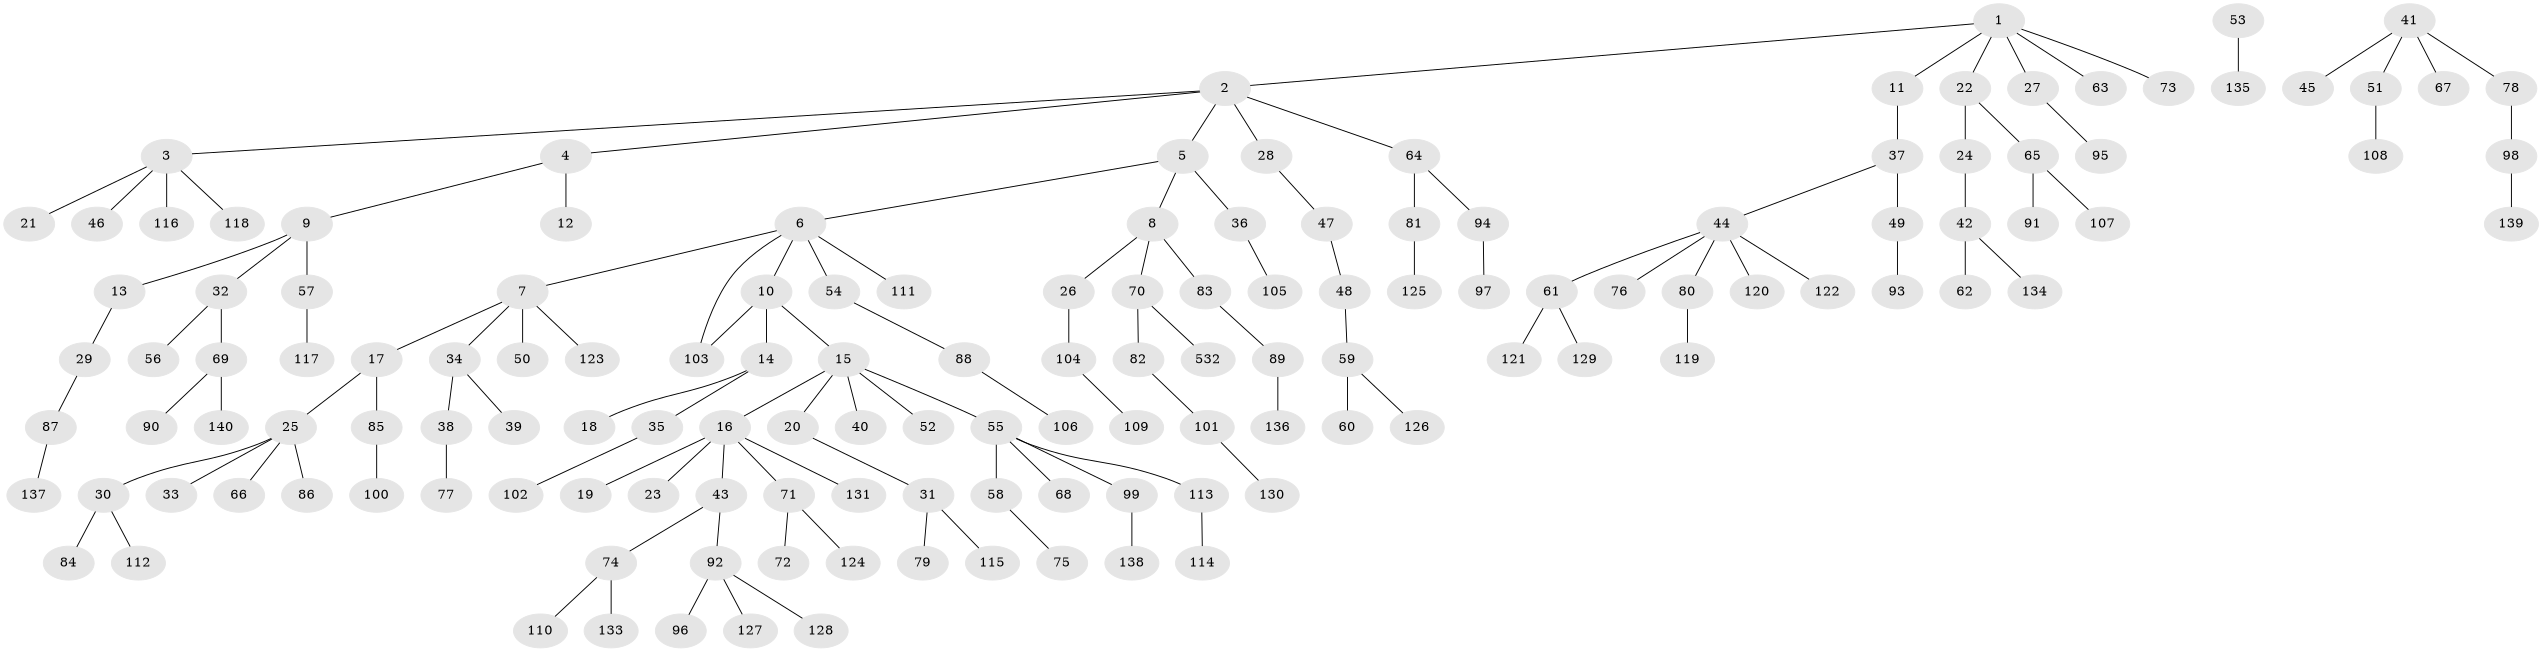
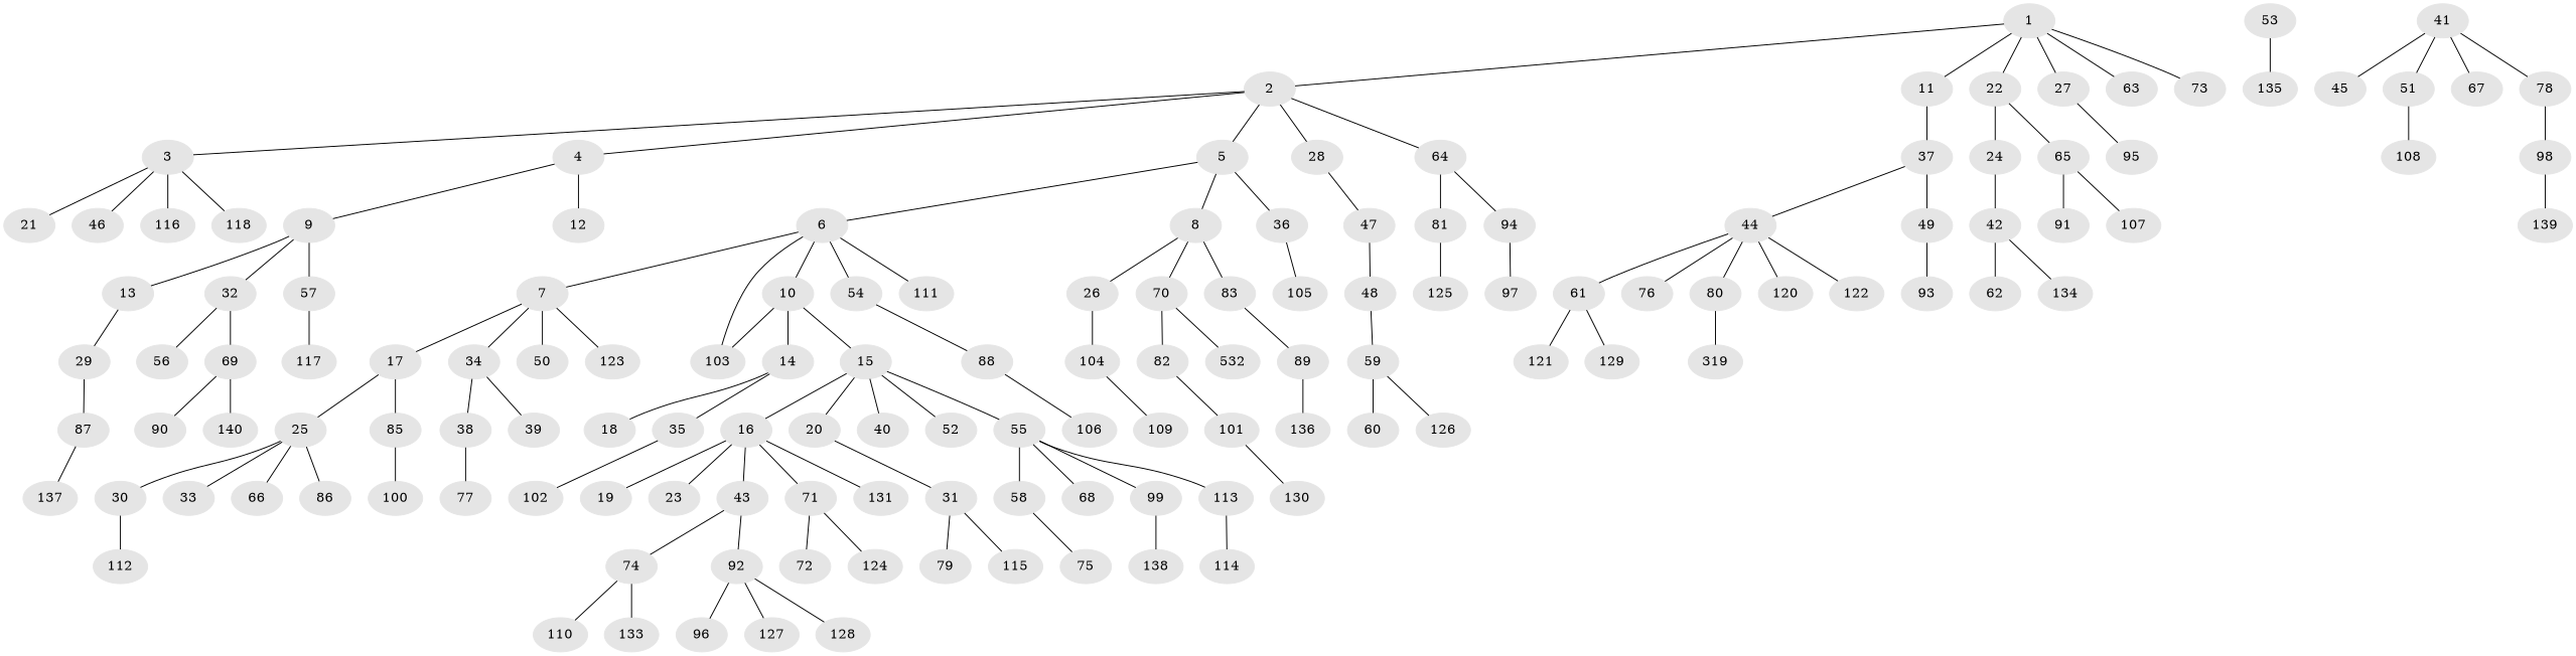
  graph {
    node [color=gray90 style=filled]
    1
    2
    11
    22
    27
    63
    73
    3
    4
    5
    28
    64
    37
    24
    65
    95
    21
    46
    116
    118
    9
    12
    6
    8
    36
    47
    81
    94
    13
    32
    57
    7
    10
    54
    111
    103
    26
    70
    83
    105
    17
    34
    50
    123
    14
    15
    53
    135
    88
    25
    85
    38
    39
    104
    82
    n56 [label=532]
    89
    29
    56
    69
    117
    18
    35
    16
    20
    40
    52
    55
    44
    49
    87
    102
    19
    23
    43
    71
    131
    31
    58
    68
    99
    113
    74
    92
    72
    124
    30
    33
    66
    86
    100
    79
    115
    42
    91
    107
    62
    134
-   84
    112
    109
    48
    41
    45
    51
    67
    78
    137
    90
    140
    77
    61
    76
    80
    120
    122
    93
    108
    98
    110
    133
    96
    127
    128
    121
    129
-   119
+   119 [label=319]
    59
    60
    126
    106
    75
    138
    114
    125
    97
    101
    139
    130
    136
    1 -- 2
    1 -- 11
    1 -- 22
    1 -- 27
    1 -- 63
    1 -- 73
    2 -- 3
    2 -- 4
    2 -- 5
    2 -- 28
    2 -- 64
    11 -- 37
    22 -- 24
    22 -- 65
    27 -- 95
    3 -- 21
    3 -- 46
    3 -- 116
    3 -- 118
    4 -- 9
    4 -- 12
    5 -- 6
    5 -- 8
    5 -- 36
    28 -- 47
    64 -- 81
    64 -- 94
    37 -- 44
    37 -- 49
    24 -- 42
    65 -- 91
    65 -- 107
    9 -- 13
    9 -- 32
    9 -- 57
    6 -- 7
    6 -- 10
    6 -- 54
    6 -- 111
    6 -- 103
    8 -- 26
    8 -- 70
    8 -- 83
    36 -- 105
    47 -- 48
    81 -- 125
    94 -- 97
    13 -- 29
    32 -- 56
    32 -- 69
    57 -- 117
    7 -- 17
    7 -- 34
    7 -- 50
    7 -- 123
    10 -- 103
    10 -- 14
    10 -- 15
    54 -- 88
    26 -- 104
    70 -- 82
    70 -- n56
    83 -- 89
    17 -- 25
    17 -- 85
    34 -- 38
    34 -- 39
    14 -- 18
    14 -- 35
    15 -- 16
    15 -- 20
    15 -- 40
    15 -- 52
    15 -- 55
    53 -- 135
    88 -- 106
    25 -- 30
    25 -- 33
    25 -- 66
    25 -- 86
    85 -- 100
    38 -- 77
    104 -- 109
    82 -- 101
    89 -- 136
    29 -- 87
    69 -- 90
    69 -- 140
    35 -- 102
    16 -- 19
    16 -- 23
    16 -- 43
    16 -- 71
    16 -- 131
    20 -- 31
    55 -- 58
    55 -- 68
    55 -- 99
    55 -- 113
    44 -- 61
    44 -- 76
    44 -- 80
    44 -- 120
    44 -- 122
    49 -- 93
    87 -- 137
    43 -- 74
    43 -- 92
    71 -- 72
    71 -- 124
    31 -- 79
    31 -- 115
    58 -- 75
    99 -- 138
    113 -- 114
    74 -- 110
    74 -- 133
    92 -- 96
    92 -- 127
    92 -- 128
-   30 -- 84
    30 -- 112
    42 -- 62
    42 -- 134
    48 -- 59
    41 -- 45
    41 -- 51
    41 -- 67
    41 -- 78
    51 -- 108
    78 -- 98
    61 -- 121
    61 -- 129
    80 -- 119
    98 -- 139
    59 -- 60
    59 -- 126
    101 -- 130
  }
